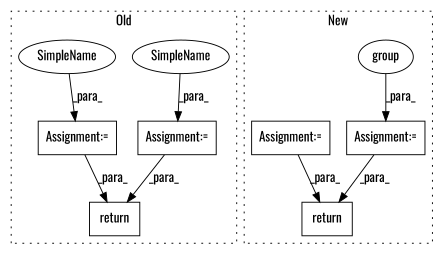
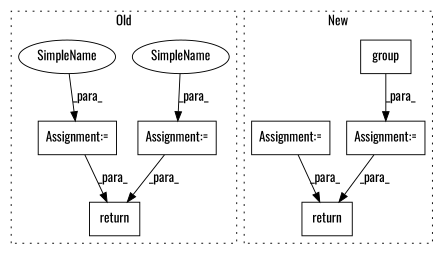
  digraph {
    fontname=Oswald
    node [a=7 l=12 shape=box fontname=Oswald]
    edge [fontname=Oswald]
    n1 [a=41 label=return s=6516]
    n2 [l=26 label="Assignment:=" s=6481]
    n3 [l=26 label="Assignment:=" s=6291]
    n4 [a=42 l=10 label=SimpleName s=6298 shape=ellipse]
    n5 [a=42 l=10 label=SimpleName s=6488 shape=ellipse]
-   n6 [a=32 l="6,1" label=group s="5215,5248" shape=ellipse]
+   n6 [a=32 l="6,1" label=group s="5215,5248"]
    n7 [a=41 label=return s=5255]
    n8 [l=1 label="Assignment:=" s=5203]
    n9 [l=1 label="Assignment:=" s=5162]
    subgraph cluster_1 {
      label=Old
      style=dotted
      n1
      n2
      n3
      n4
      n5
    }
    subgraph cluster_2 {
      label=New
      style=dotted
      n6
      n7
      n8
      n9
    }
    n2 -> n1 [label=_para_]
    n3 -> n1 [label=_para_]
    n4 -> n3 [label=_para_]
    n5 -> n2 [label=_para_]
    n6 -> n8 [label=_para_]
    n8 -> n7 [label=_para_]
    n9 -> n7 [label=_para_]
  }
